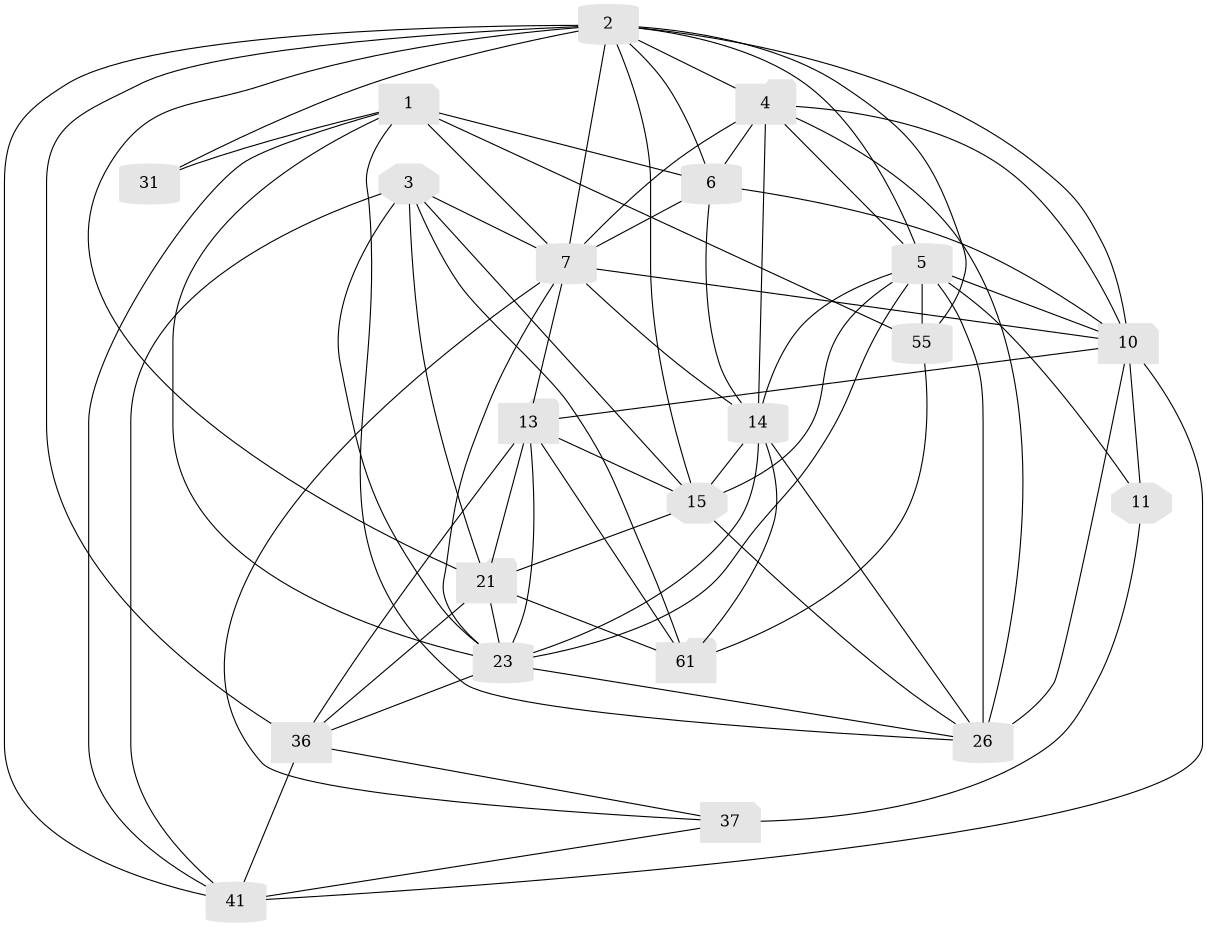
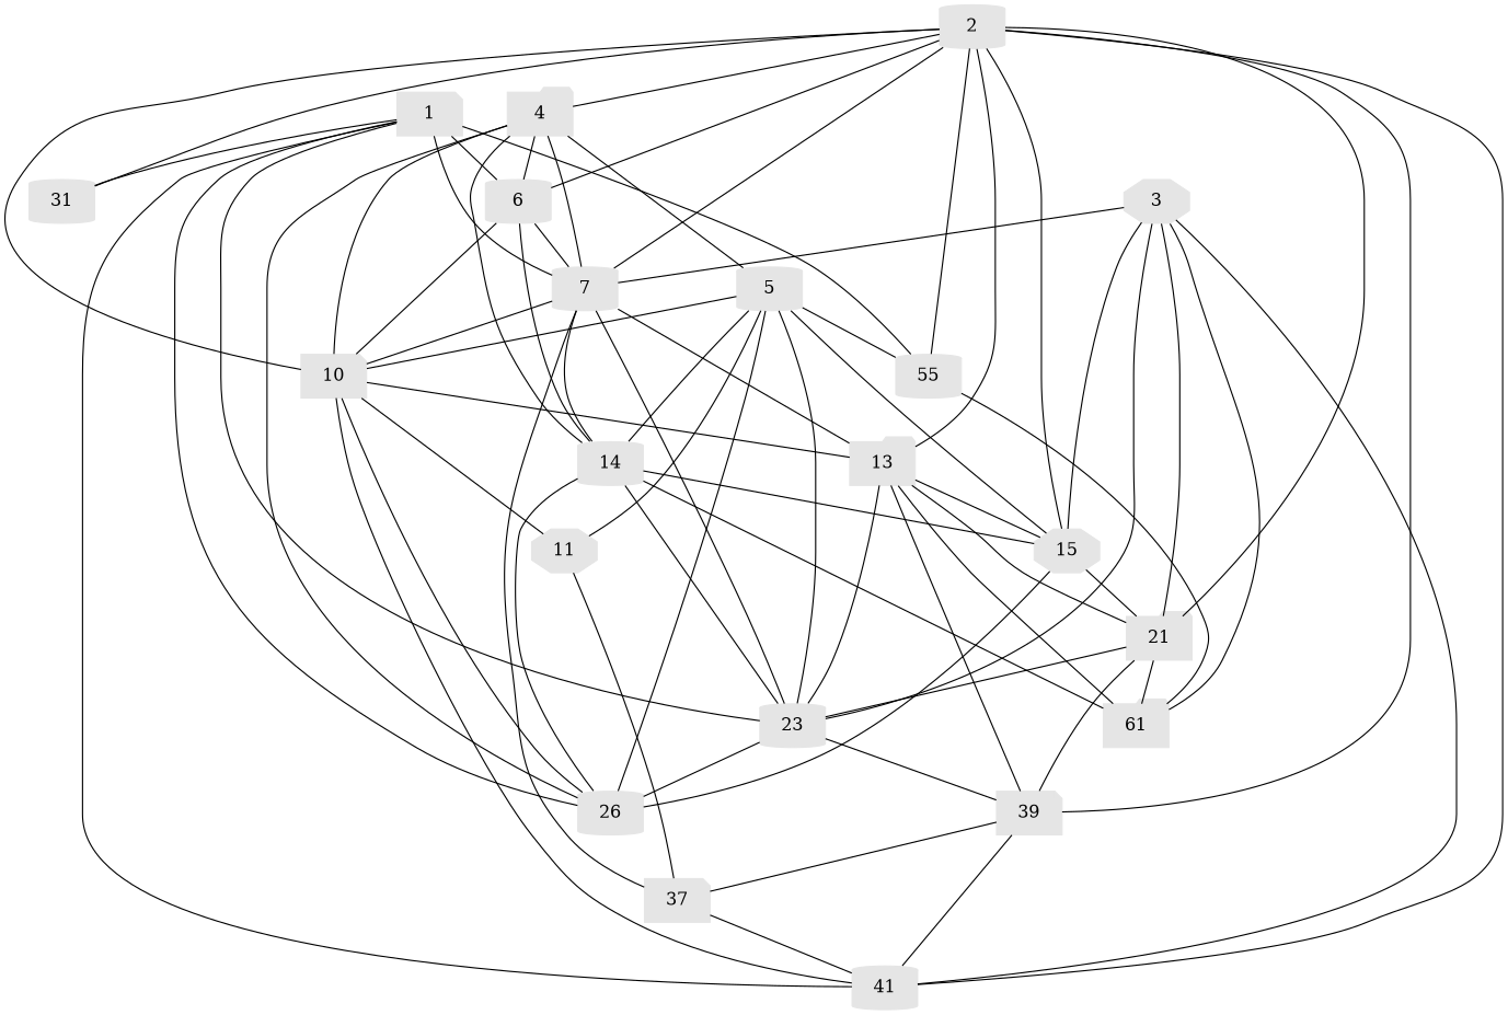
  graph {
    node [color=gray90 shape=cylinder style=filled]
    1 [shape=note super="+27+9"]
    6 [super="+16"]
    7 [super="+32+22+17"]
    23 [super="+56+57+29"]
    26 [super="+34"]
    31
    41 [super="+46"]
    55
    10 [shape=note super="+43+65"]
    14 [super="+39+20+19"]
    13 [shape=folder super="+58"]
    37 [shape=note super="+70"]
-   36 [shape=note super="+38"]
+   36 [shape=note super="+38" label=39]
    61 [shape=folder super="+69"]
    2 [super="+33+28+42"]
    4 [shape=folder super="+62+8"]
    5 [super="+24+30"]
    15 [shape=octagon super="+49+47"]
    21 [shape=folder super="+25"]
    11 [shape=octagon super="+12"]
    3 [shape=octagon super="+52+35"]
    1 -- 6 [weight=2]
    1 -- 7
    1 -- 23
    1 -- 26
    1 -- 31
    1 -- 41
    1 -- 55
    6 -- 7
    6 -- 10 [weight=2]
    6 -- 14
    7 -- 23 [weight=2]
    7 -- 10
    7 -- 14
    7 -- 13
    7 -- 37
    23 -- 26
    23 -- 36
    55 -- 61
    10 -- 26
    10 -- 41
    10 -- 13
    10 -- 11
    14 -- 23 [weight=2]
    14 -- 26
    14 -- 61 [weight=2]
    14 -- 15
    13 -- 23 [weight=2]
    13 -- 36
    13 -- 61
    13 -- 15
    13 -- 21
    37 -- 41
    36 -- 41
    36 -- 37
    2 -- 6
    2 -- 7
    2 -- 31 [weight=3]
    2 -- 41
    2 -- 55
    2 -- 10
    2 -- 36 [weight=3]
    2 -- 4 [weight=2]
-   2 -- 5 [weight=2]
+   2 -- 13 [weight=2]
    2 -- 15 [weight=2]
    2 -- 21
    4 -- 6
    4 -- 7
    4 -- 26
    4 -- 10
    4 -- 14
    4 -- 5
    5 -- 23
    5 -- 26 [weight=4]
    5 -- 55
    5 -- 10
    5 -- 14
    5 -- 15
    5 -- 11 [weight=2]
    15 -- 26
    15 -- 21
    21 -- 23
    21 -- 36
    21 -- 61
    11 -- 37 [weight=3]
    3 -- 7 [weight=2]
    3 -- 23
    3 -- 41
    3 -- 61
    3 -- 15
    3 -- 21 [weight=2]
  }
